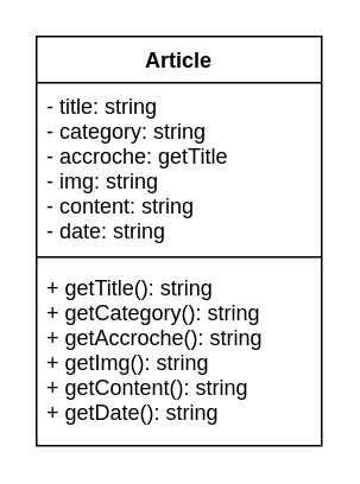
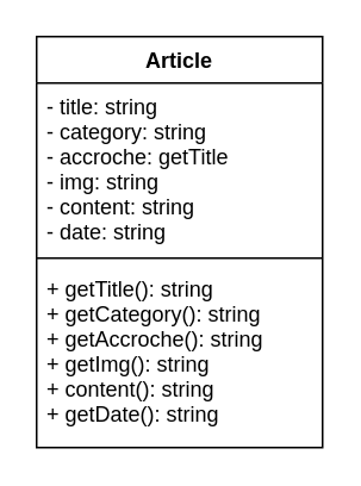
  <mxCell id="0" />
  <mxCell id="1" parent="0" />
  <mxCell id="2" value="Article" style="swimlane;fontStyle=1;align=center;verticalAlign=top;childLayout=stackLayout;horizontal=1;startSize=26;horizontalStack=0;resizeParent=1;resizeParentMax=0;resizeLast=0;collapsible=1;marginBottom=0;" vertex="1" parent="1"><mxGeometry x="20" y="20" width="160" height="230" as="geometry" /></mxCell>
  <mxCell id="3" value="- title: string&#10;- category: string&#10;- accroche: getTitle&#10;- img: string&#10;- content: string&#10;- date: string&#10;&#10;" style="text;strokeColor=none;fillColor=none;align=left;verticalAlign=top;spacingLeft=4;spacingRight=4;overflow=hidden;rotatable=0;points=[[0,0.5],[1,0.5]];portConstraint=eastwest;" vertex="1" parent="2"><mxGeometry y="26" width="160" height="94" as="geometry" /></mxCell>
  <mxCell id="4" value="" style="line;strokeWidth=1;fillColor=none;align=left;verticalAlign=middle;spacingTop=-1;spacingLeft=3;spacingRight=3;rotatable=0;labelPosition=right;points=[];portConstraint=eastwest;" vertex="1" parent="2"><mxGeometry y="120" width="160" height="8" as="geometry" /></mxCell>
- <mxCell id="5" value="+ getTitle(): string&#10;+ getCategory(): string&#10;+ getAccroche(): string&#10;+ getImg(): string&#10;+ getContent(): string&#10;+ getDate(): string&#10;" style="text;strokeColor=none;fillColor=none;align=left;verticalAlign=top;spacingLeft=4;spacingRight=4;overflow=hidden;rotatable=0;points=[[0,0.5],[1,0.5]];portConstraint=eastwest;" vertex="1" parent="2"><mxGeometry y="128" width="160" height="102" as="geometry" /></mxCell>
+ <mxCell id="5" value="+ getTitle(): string&#10;+ getCategory(): string&#10;+ getAccroche(): string&#10;+ getImg(): string&#10;+ content(): string&#10;+ getDate(): string&#10;" style="text;strokeColor=none;fillColor=none;align=left;verticalAlign=top;spacingLeft=4;spacingRight=4;overflow=hidden;rotatable=0;points=[[0,0.5],[1,0.5]];portConstraint=eastwest;" vertex="1" parent="2"><mxGeometry y="128" width="160" height="102" as="geometry" /></mxCell>
